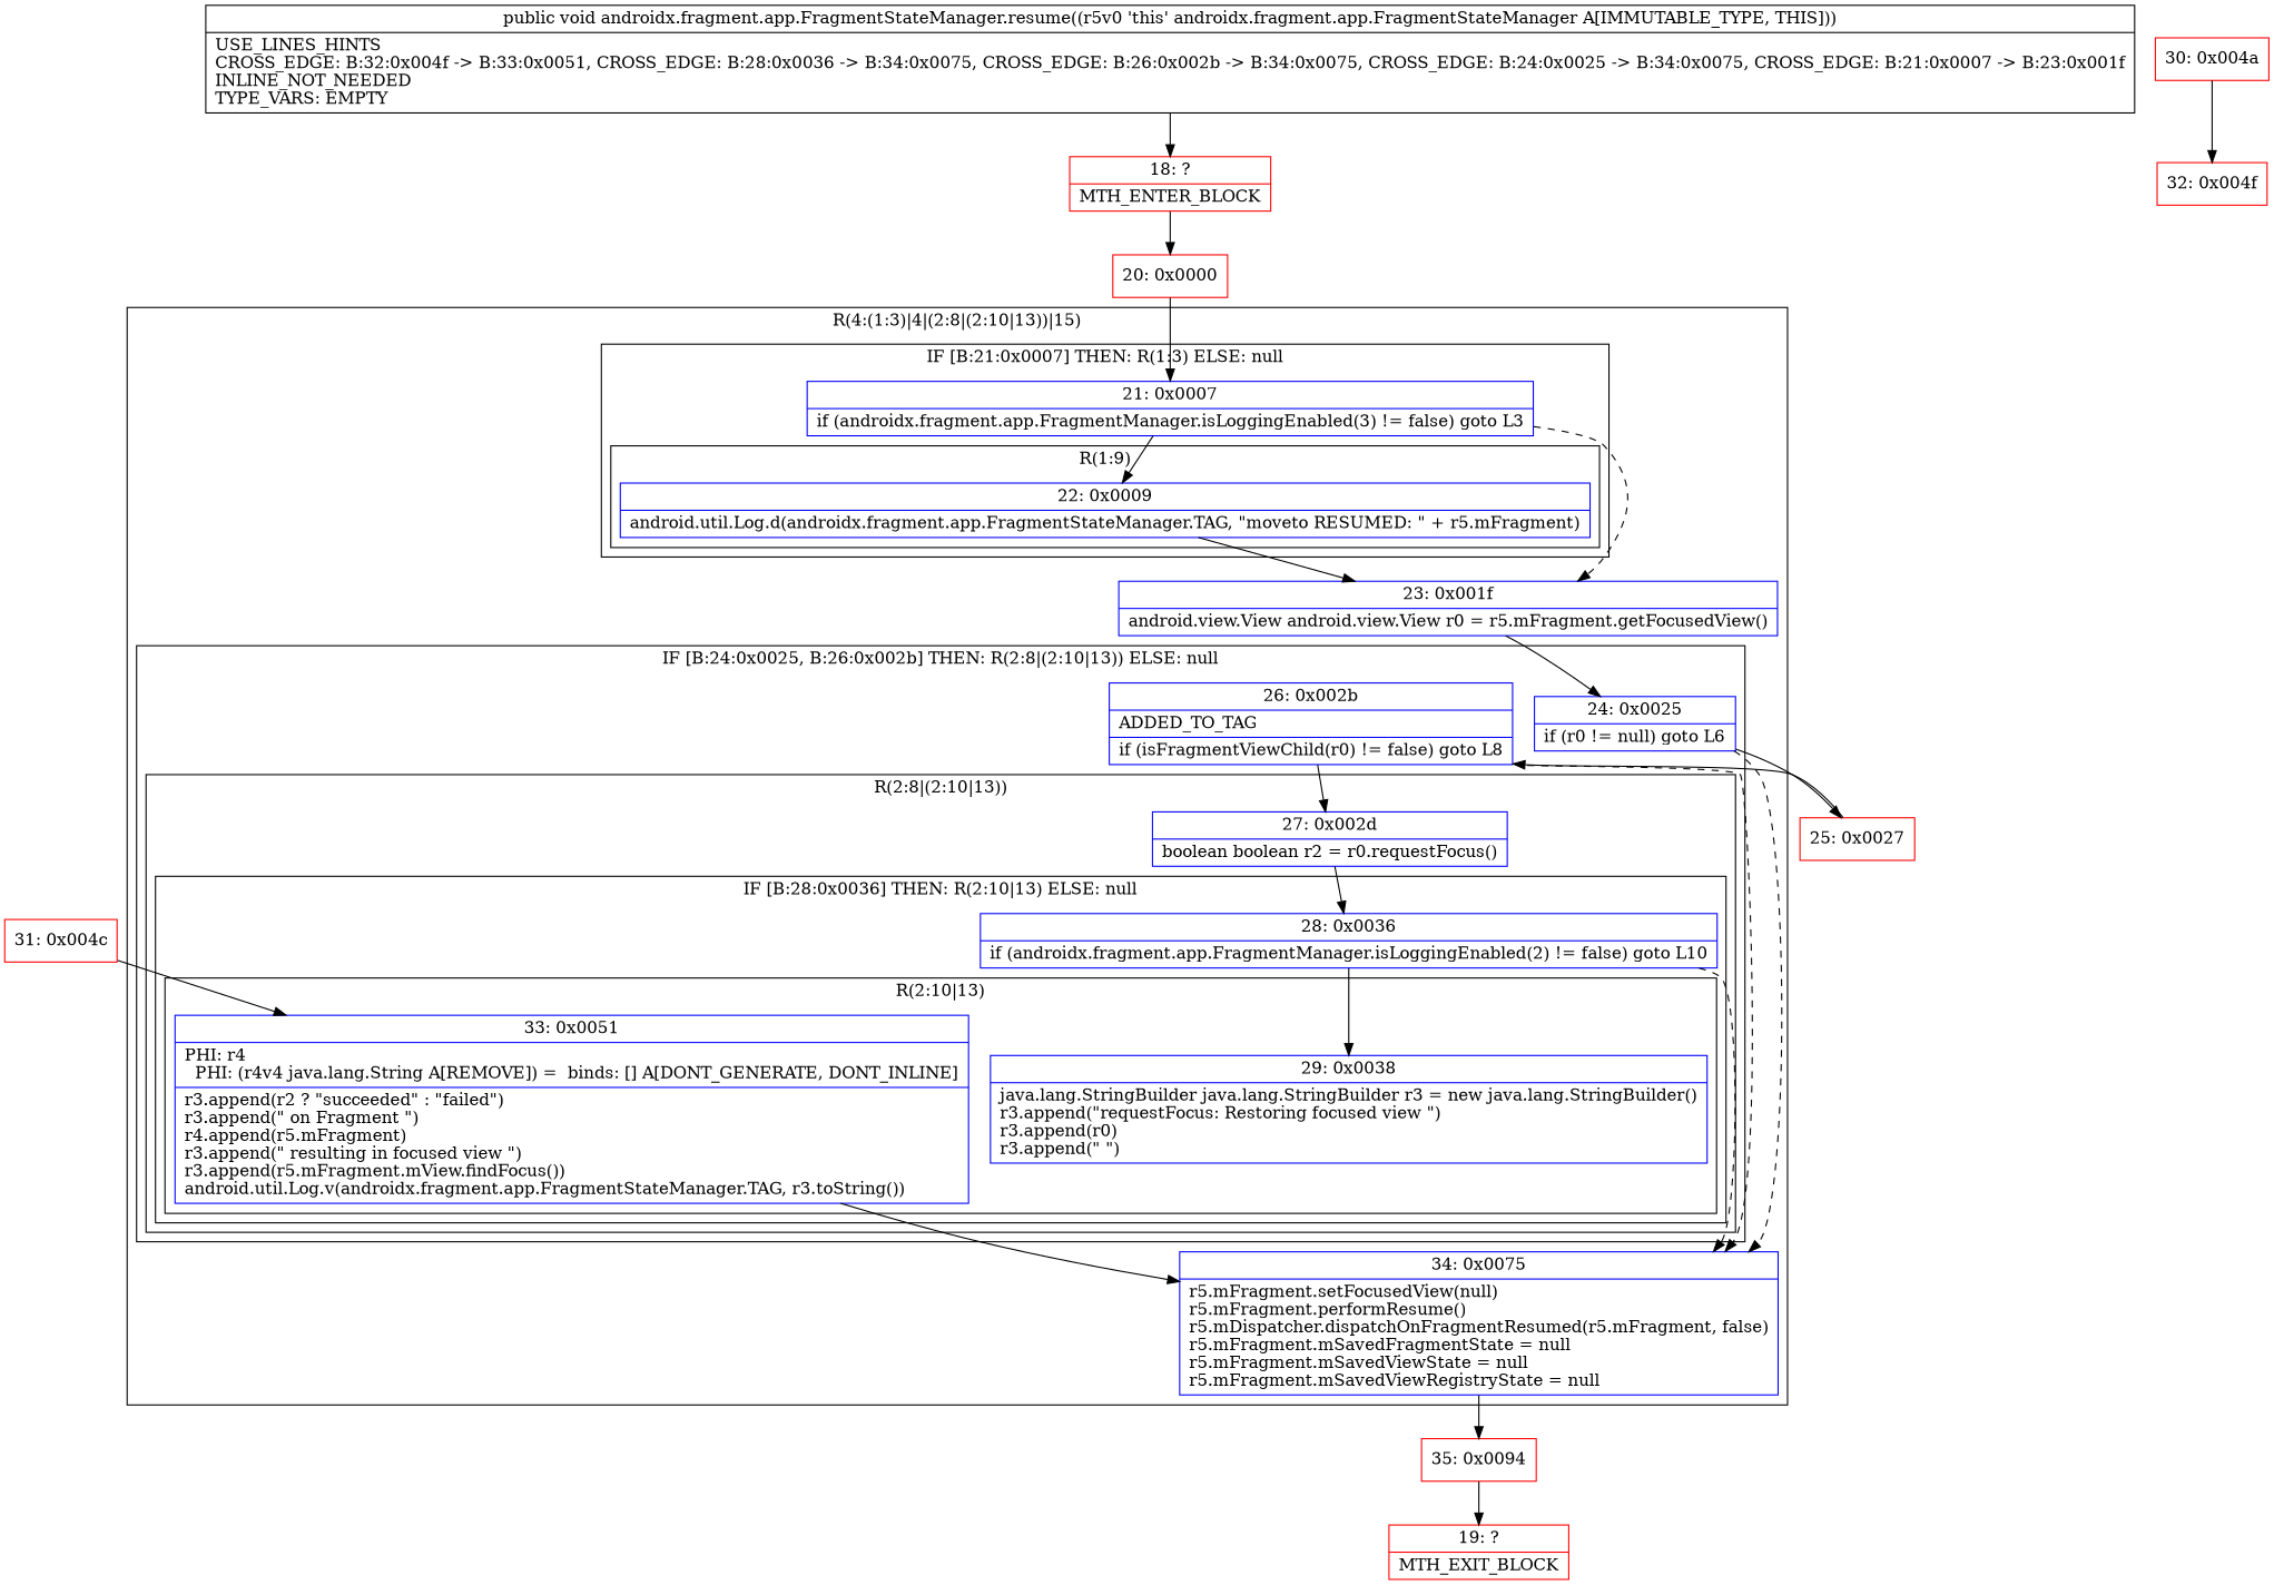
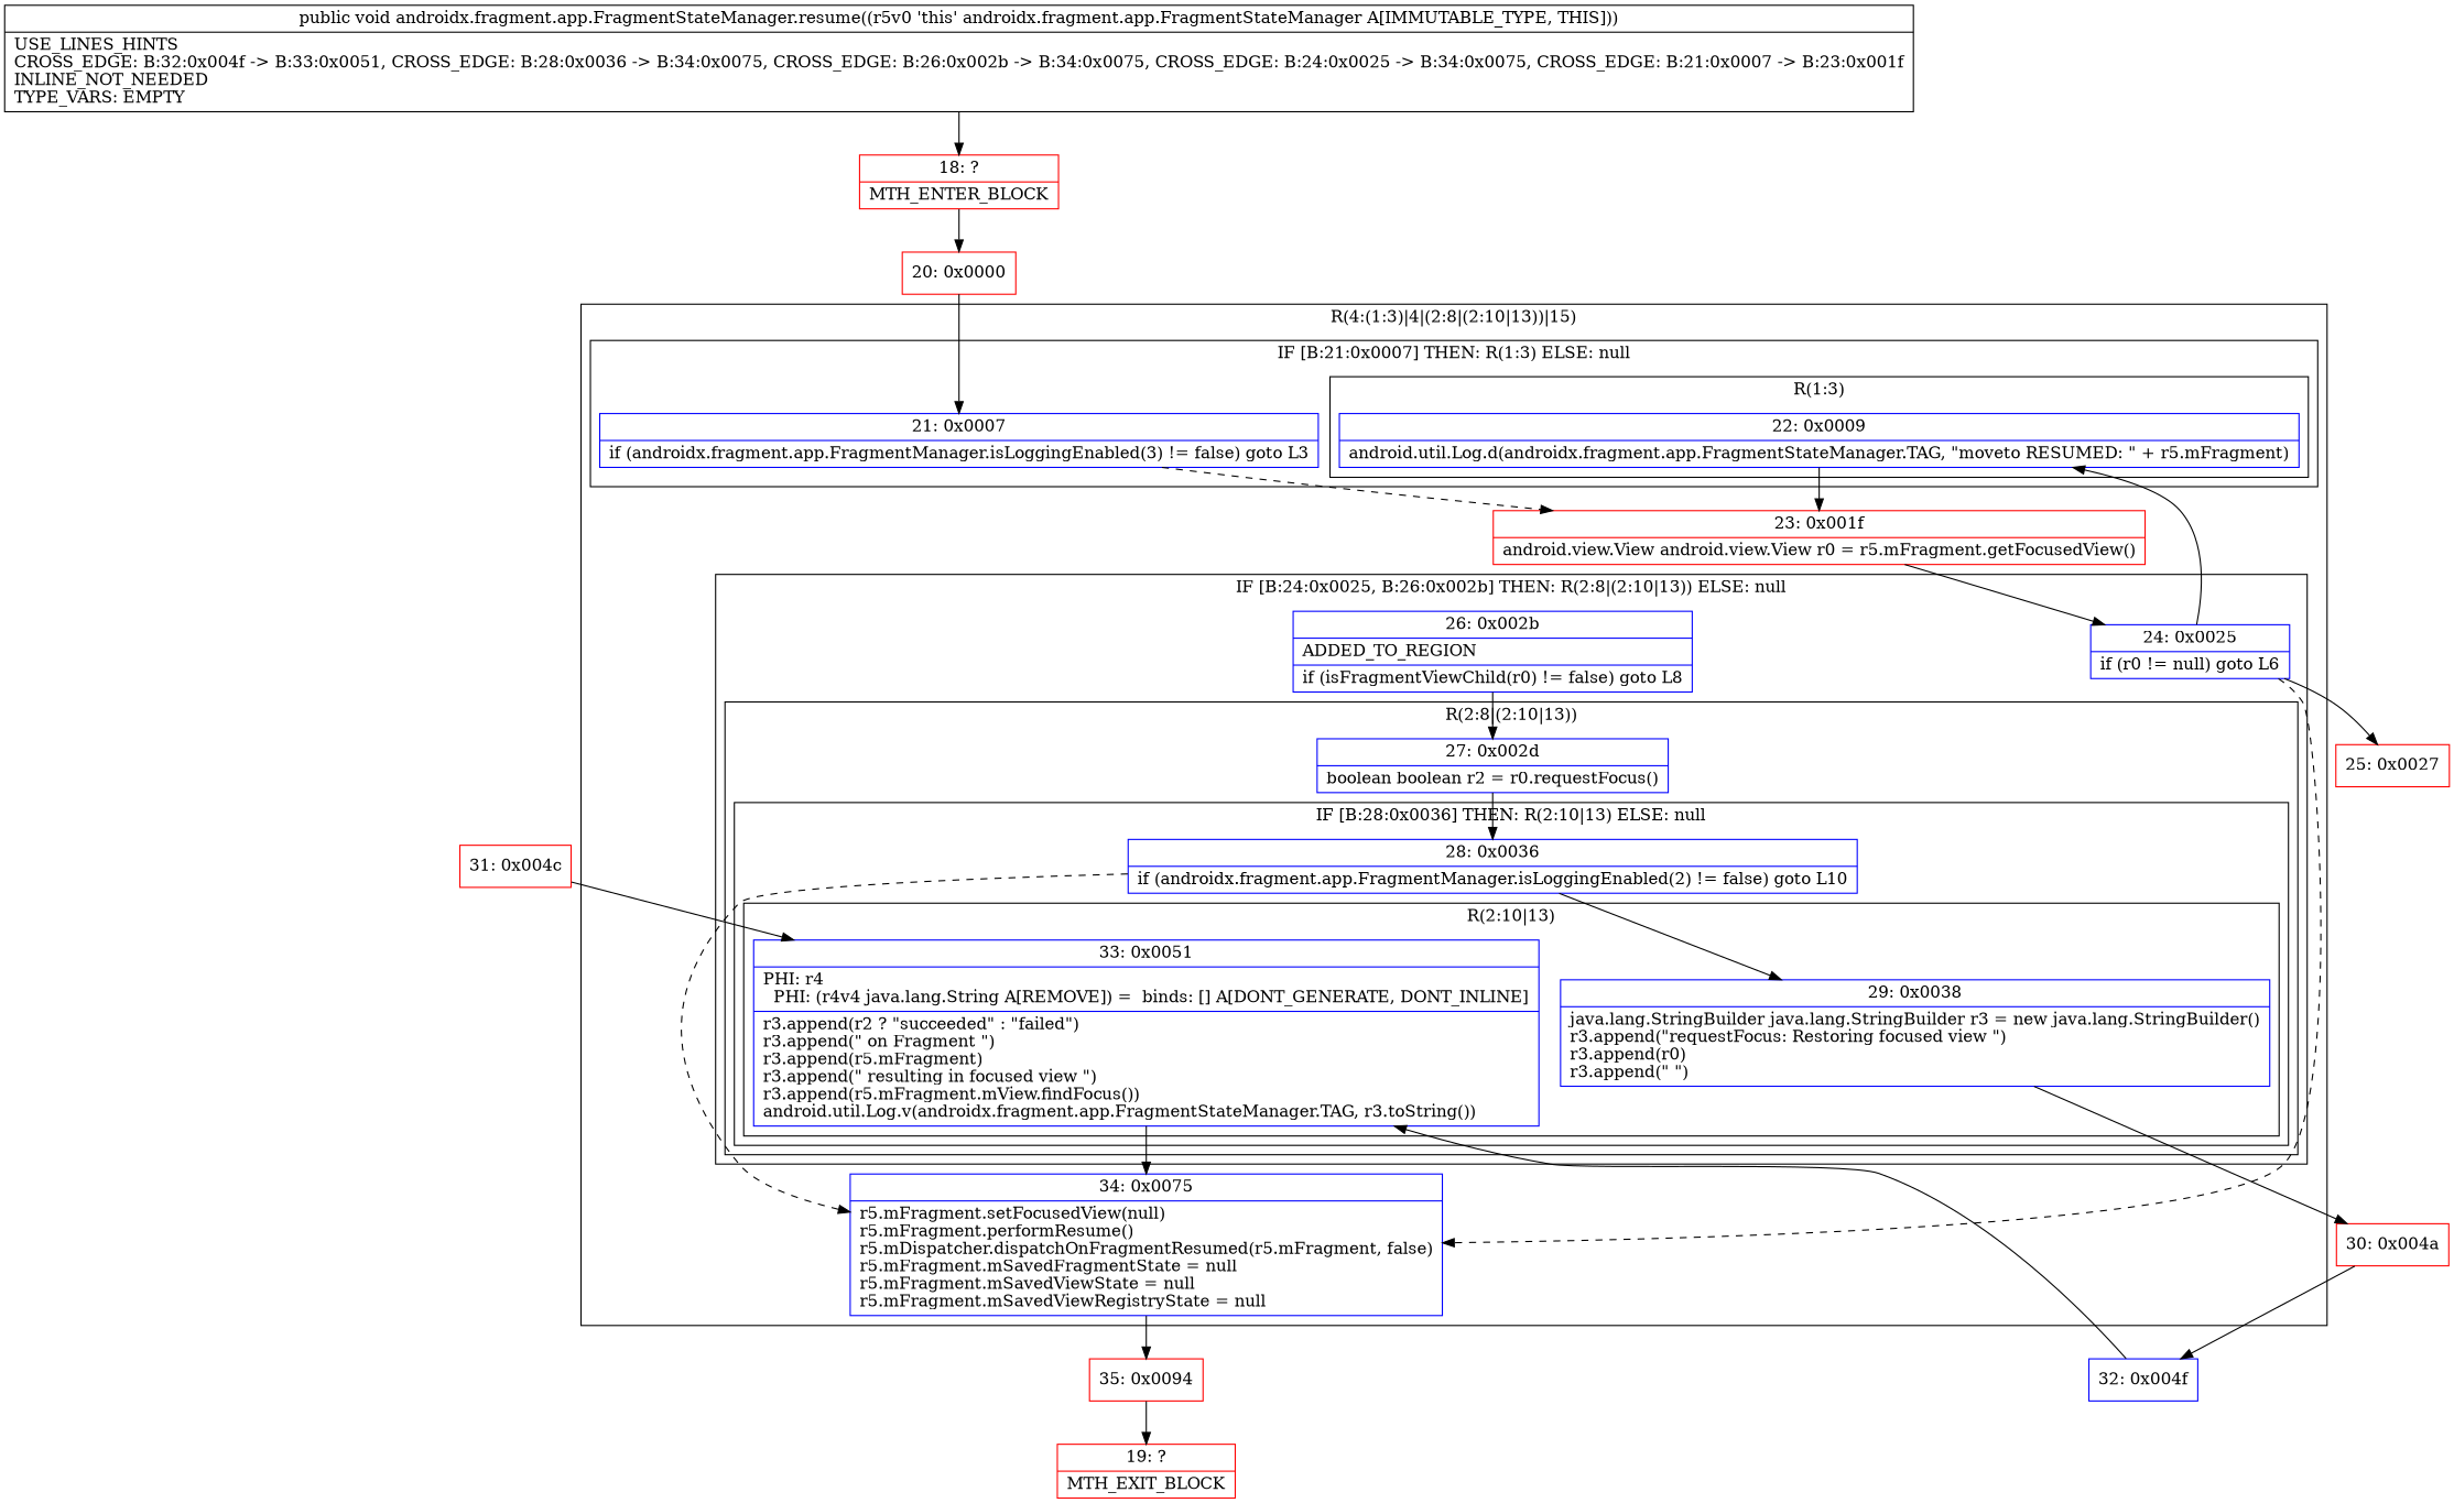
  digraph {
    node [color=blue shape=record]
    n1 [label="{22\:\ 0x0009|android.util.Log.d(androidx.fragment.app.FragmentStateManager.TAG, \"moveto RESUMED: \" + r5.mFragment)\l}"]
    n2 [label="{21\:\ 0x0007|if (androidx.fragment.app.FragmentManager.isLoggingEnabled(3) != false) goto L3\l}"]
    n3 [label="{29\:\ 0x0038|java.lang.StringBuilder java.lang.StringBuilder r3 = new java.lang.StringBuilder()\lr3.append(\"requestFocus: Restoring focused view \")\lr3.append(r0)\lr3.append(\" \")\l}"]
-   n4 [label="{33\:\ 0x0051|PHI: r4 \l  PHI: (r4v4 java.lang.String A[REMOVE]) =  binds: [] A[DONT_GENERATE, DONT_INLINE]\l|r3.append(r2 ? \"succeeded\" : \"failed\")\lr3.append(\" on Fragment \")\lr4.append(r5.mFragment)\lr3.append(\" resulting in focused view \")\lr3.append(r5.mFragment.mView.findFocus())\landroid.util.Log.v(androidx.fragment.app.FragmentStateManager.TAG, r3.toString())\l}"]
+   n4 [label="{33\:\ 0x0051|PHI: r4 \l  PHI: (r4v4 java.lang.String A[REMOVE]) =  binds: [] A[DONT_GENERATE, DONT_INLINE]\l|r3.append(r2 ? \"succeeded\" : \"failed\")\lr3.append(\" on Fragment \")\lr3.append(r5.mFragment)\lr3.append(\" resulting in focused view \")\lr3.append(r5.mFragment.mView.findFocus())\landroid.util.Log.v(androidx.fragment.app.FragmentStateManager.TAG, r3.toString())\l}"]
    n5 [label="{28\:\ 0x0036|if (androidx.fragment.app.FragmentManager.isLoggingEnabled(2) != false) goto L10\l}"]
    n6 [label="{27\:\ 0x002d|boolean boolean r2 = r0.requestFocus()\l}"]
    n7 [label="{24\:\ 0x0025|if (r0 != null) goto L6\l}"]
-   n8 [label="{26\:\ 0x002b|ADDED_TO_TAG\l|if (isFragmentViewChild(r0) != false) goto L8\l}"]
-   n9 [label="{23\:\ 0x001f|android.view.View android.view.View r0 = r5.mFragment.getFocusedView()\l}"]
+   n8 [label="{26\:\ 0x002b|ADDED_TO_REGION\l|if (isFragmentViewChild(r0) != false) goto L8\l}"]
+   n9 [color=red label="{23\:\ 0x001f|android.view.View android.view.View r0 = r5.mFragment.getFocusedView()\l}"]
    n10 [label="{34\:\ 0x0075|r5.mFragment.setFocusedView(null)\lr5.mFragment.performResume()\lr5.mDispatcher.dispatchOnFragmentResumed(r5.mFragment, false)\lr5.mFragment.mSavedFragmentState = null\lr5.mFragment.mSavedViewState = null\lr5.mFragment.mSavedViewRegistryState = null\l}"]
    n11 [color=red label="{30\:\ 0x004a}"]
    n12 [color=red label="{25\:\ 0x0027}"]
    n13 [color=red label="{35\:\ 0x0094}"]
-   n14 [color=red label="{32\:\ 0x004f}"]
+   n14 [label="{32\:\ 0x004f}"]
    n15 [color=red label="{19\:\ ?|MTH_EXIT_BLOCK\l}"]
    n16 [color=red label="{18\:\ ?|MTH_ENTER_BLOCK\l}"]
    n17 [color=red label="{20\:\ 0x0000}"]
    n18 [color=red label="{31\:\ 0x004c}"]
    n19 [label="{public void androidx.fragment.app.FragmentStateManager.resume((r5v0 'this' androidx.fragment.app.FragmentStateManager A[IMMUTABLE_TYPE, THIS]))  | USE_LINES_HINTS\lCROSS_EDGE: B:32:0x004f \-\> B:33:0x0051, CROSS_EDGE: B:28:0x0036 \-\> B:34:0x0075, CROSS_EDGE: B:26:0x002b \-\> B:34:0x0075, CROSS_EDGE: B:24:0x0025 \-\> B:34:0x0075, CROSS_EDGE: B:21:0x0007 \-\> B:23:0x001f\lINLINE_NOT_NEEDED\lTYPE_VARS: EMPTY\l}" color=""]
    subgraph cluster_1 {
      label="R(4:(1:3)|4|(2:8|(2:10|13))|15)"
      n9
      n10
      subgraph cluster_2 {
        label="IF [B:21:0x0007] THEN: R(1:3) ELSE: null"
        n2
        subgraph cluster_3 {
-         label="R(1:9)"
+         label="R(1:3)"
          n1
        }
      }
      subgraph cluster_4 {
        label="IF [B:24:0x0025, B:26:0x002b] THEN: R(2:8|(2:10|13)) ELSE: null"
        n7
        n8
        subgraph cluster_5 {
          label="R(2:8|(2:10|13))"
          n6
          subgraph cluster_6 {
            label="IF [B:28:0x0036] THEN: R(2:10|13) ELSE: null"
            n5
            subgraph cluster_7 {
              label="R(2:10|13)"
              n3
              n4
            }
          }
        }
      }
    }
    n1 -> n9
-   n2 -> n1
+   n7 -> n1
    n2 -> n9 [style=dashed]
+   n3 -> n11
    n4 -> n10
    n5 -> n3
    n5 -> n10 [style=dashed]
    n6 -> n5
    n7 -> n10 [style=dashed]
    n7 -> n12
    n8 -> n6
-   n8 -> n10 [style=dashed]
    n9 -> n7
    n10 -> n13
    n11 -> n14
-   n12 -> n8
    n13 -> n15
+   n14 -> n4
    n16 -> n17
    n17 -> n2
    n18 -> n4
    n19 -> n16
  }
